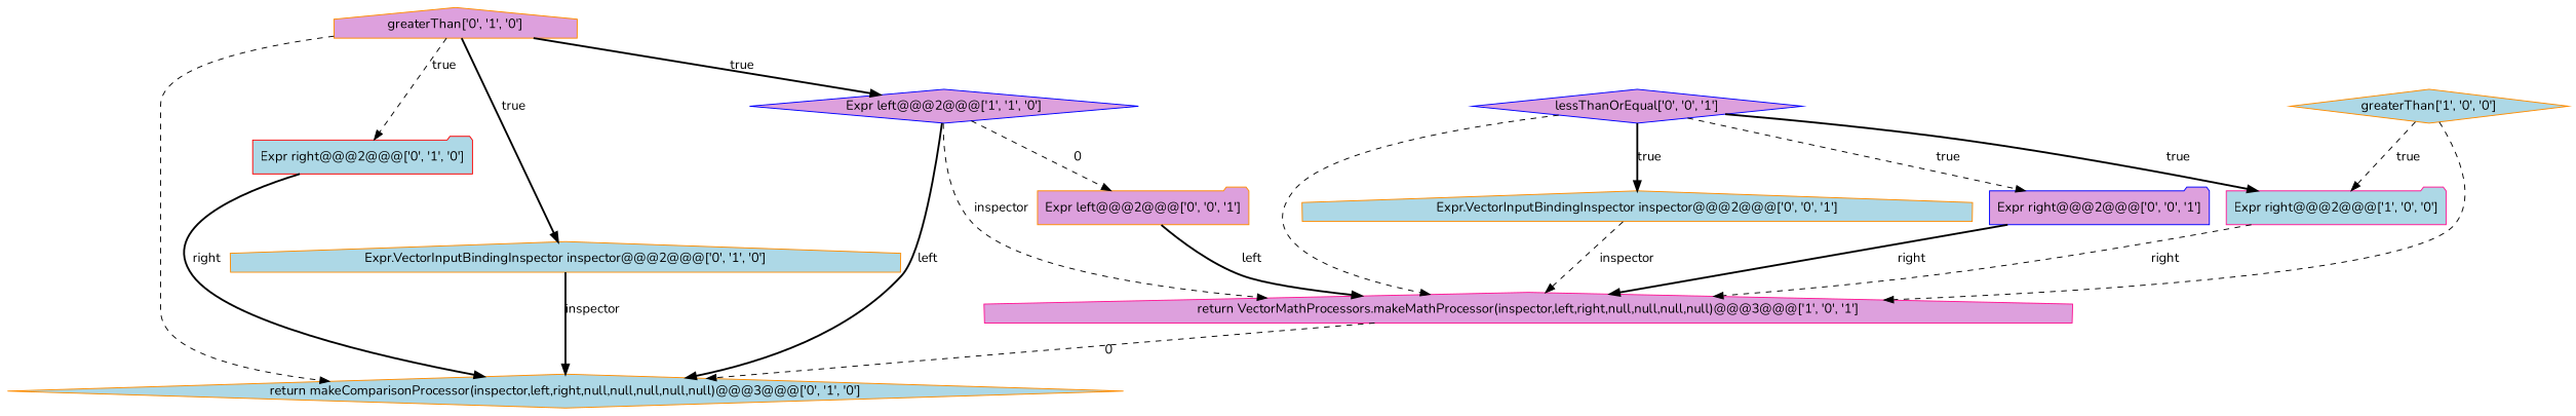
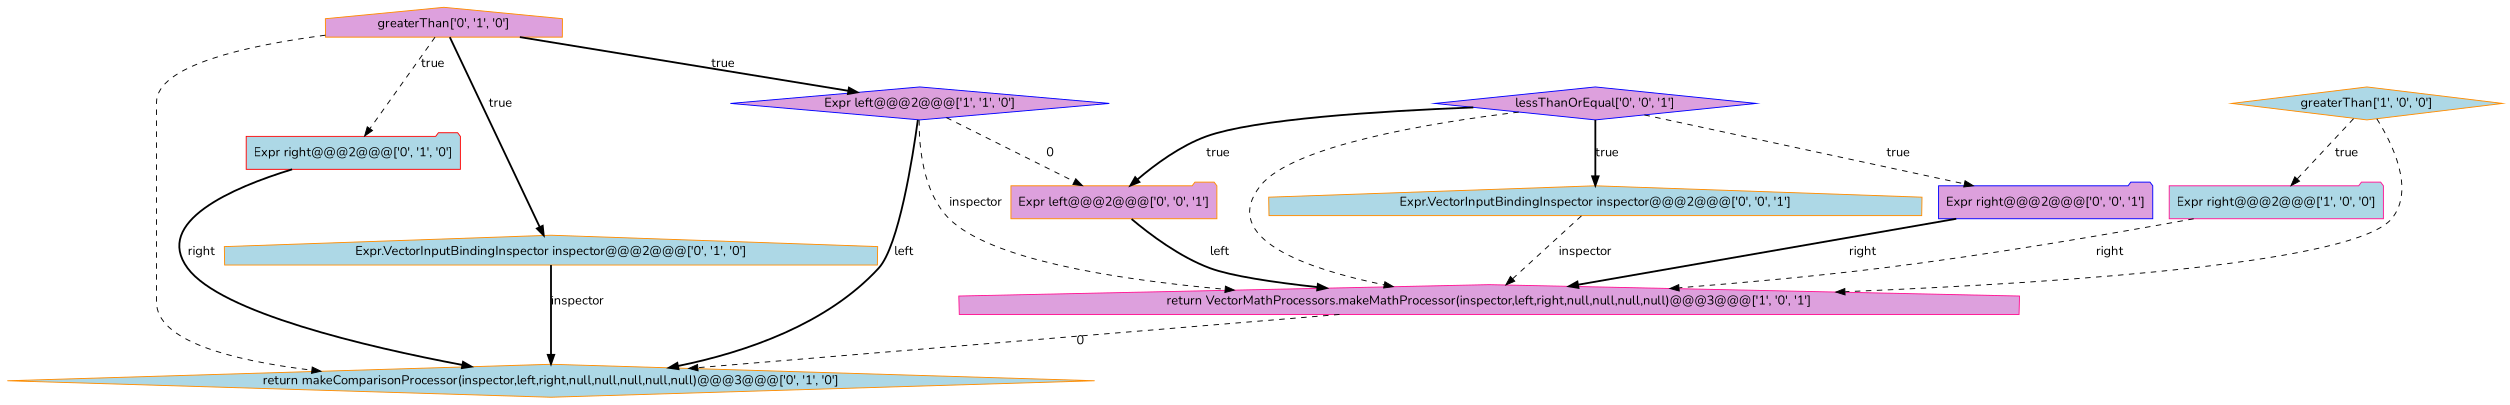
  digraph {
    fontname=Nunito
    node [color=darkorange fillcolor=plum fontname=Nunito shape=house style=filled]
    edge [fontname=Nunito style=dashed]
    n1 [label="greaterThan['0', '1', '0']"]
    n2 [color=blue label="Expr left@@@2@@@['1', '1', '0']" shape=diamond]
    n3 [fillcolor=lightblue label="return makeComparisonProcessor(inspector,left,right,null,null,null,null,null)@@@3@@@['0', '1', '0']" shape=diamond]
    n4 [color=red fillcolor=lightblue label="Expr right@@@2@@@['0', '1', '0']" shape=folder]
    n5 [fillcolor=lightblue label="Expr.VectorInputBindingInspector inspector@@@2@@@['0', '1', '0']"]
    n6 [color=deeppink label="return VectorMathProcessors.makeMathProcessor(inspector,left,right,null,null,null,null)@@@3@@@['1', '0', '1']"]
    n7 [label="Expr left@@@2@@@['0', '0', '1']" shape=folder]
    n8 [fillcolor=lightblue label="greaterThan['1', '0', '0']" shape=diamond]
    n9 [color=deeppink fillcolor=lightblue label="Expr right@@@2@@@['1', '0', '0']" shape=folder]
    n10 [color=blue label="lessThanOrEqual['0', '0', '1']" shape=diamond]
    n11 [fillcolor=lightblue label="Expr.VectorInputBindingInspector inspector@@@2@@@['0', '0', '1']"]
    n12 [color=blue label="Expr right@@@2@@@['0', '0', '1']" shape=folder]
    n1 -> n2 [label=true style=bold]
    n1 -> n3
    n1 -> n4 [label=true]
    n1 -> n5 [label=true style=bold]
    n2 -> n3 [label=left style=bold]
    n2 -> n6 [label=inspector]
    n2 -> n7 [label=0]
    n4 -> n3 [label=right style=bold]
    n5 -> n3 [label=inspector style=bold]
    n6 -> n3 [label=0]
    n7 -> n6 [label=left style=bold]
    n8 -> n6
    n8 -> n9 [label=true]
    n9 -> n6 [label=right]
    n10 -> n6
-   n10 -> n9 [label=true style=bold]
+   n10 -> n7 [label=true style=bold]
    n10 -> n11 [label=true style=bold]
    n10 -> n12 [label=true]
    n11 -> n6 [label=inspector]
    n12 -> n6 [label=right style=bold]
  }
